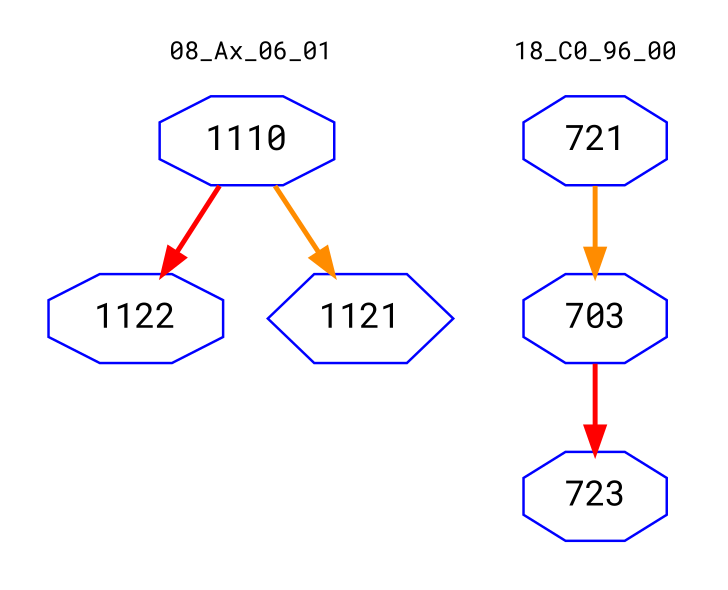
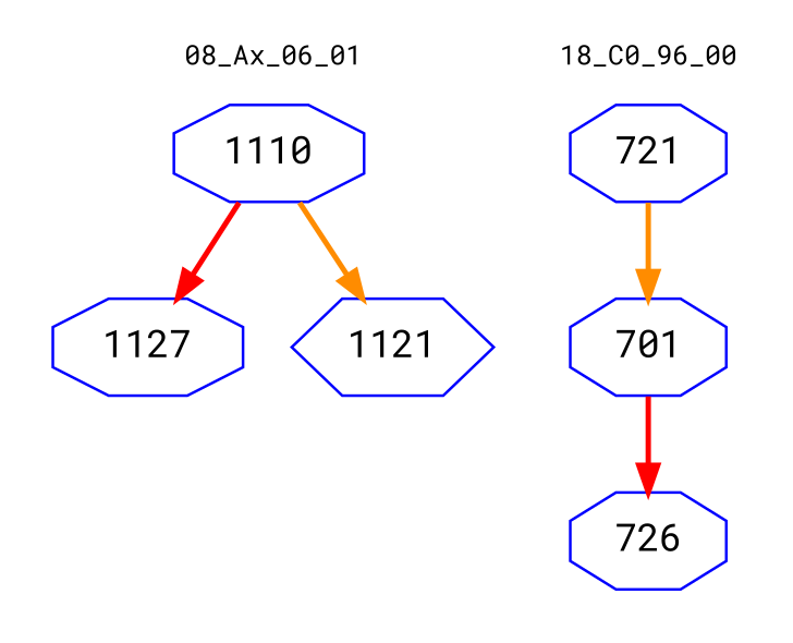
  digraph {
    fontname="Roboto Mono"
    node [color=blue fontname="Roboto Mono" shape=octagon]
    edge [color=red fontname="Roboto Mono" style=bold]
    n1 [label=1110]
-   n2 [label=1122]
+   n2 [label=1127]
    n3 [label=1121 shape=hexagon]
    n4 [label=721]
-   n5 [label=703]
-   n6 [label=723]
+   n5 [label=701]
+   n6 [label=726]
    subgraph cluster_1 {
      color=white
      fontsize=10
      label="08_Ax_06_01"
      n1
      n2
      n3
    }
    subgraph cluster_2 {
      color=white
      fontsize=10
      label="18_C0_96_00"
      n4
      n5
      n6
    }
    n1 -> n2
    n1 -> n3 [color=darkorange]
    n4 -> n5 [color=darkorange]
    n5 -> n6
  }
